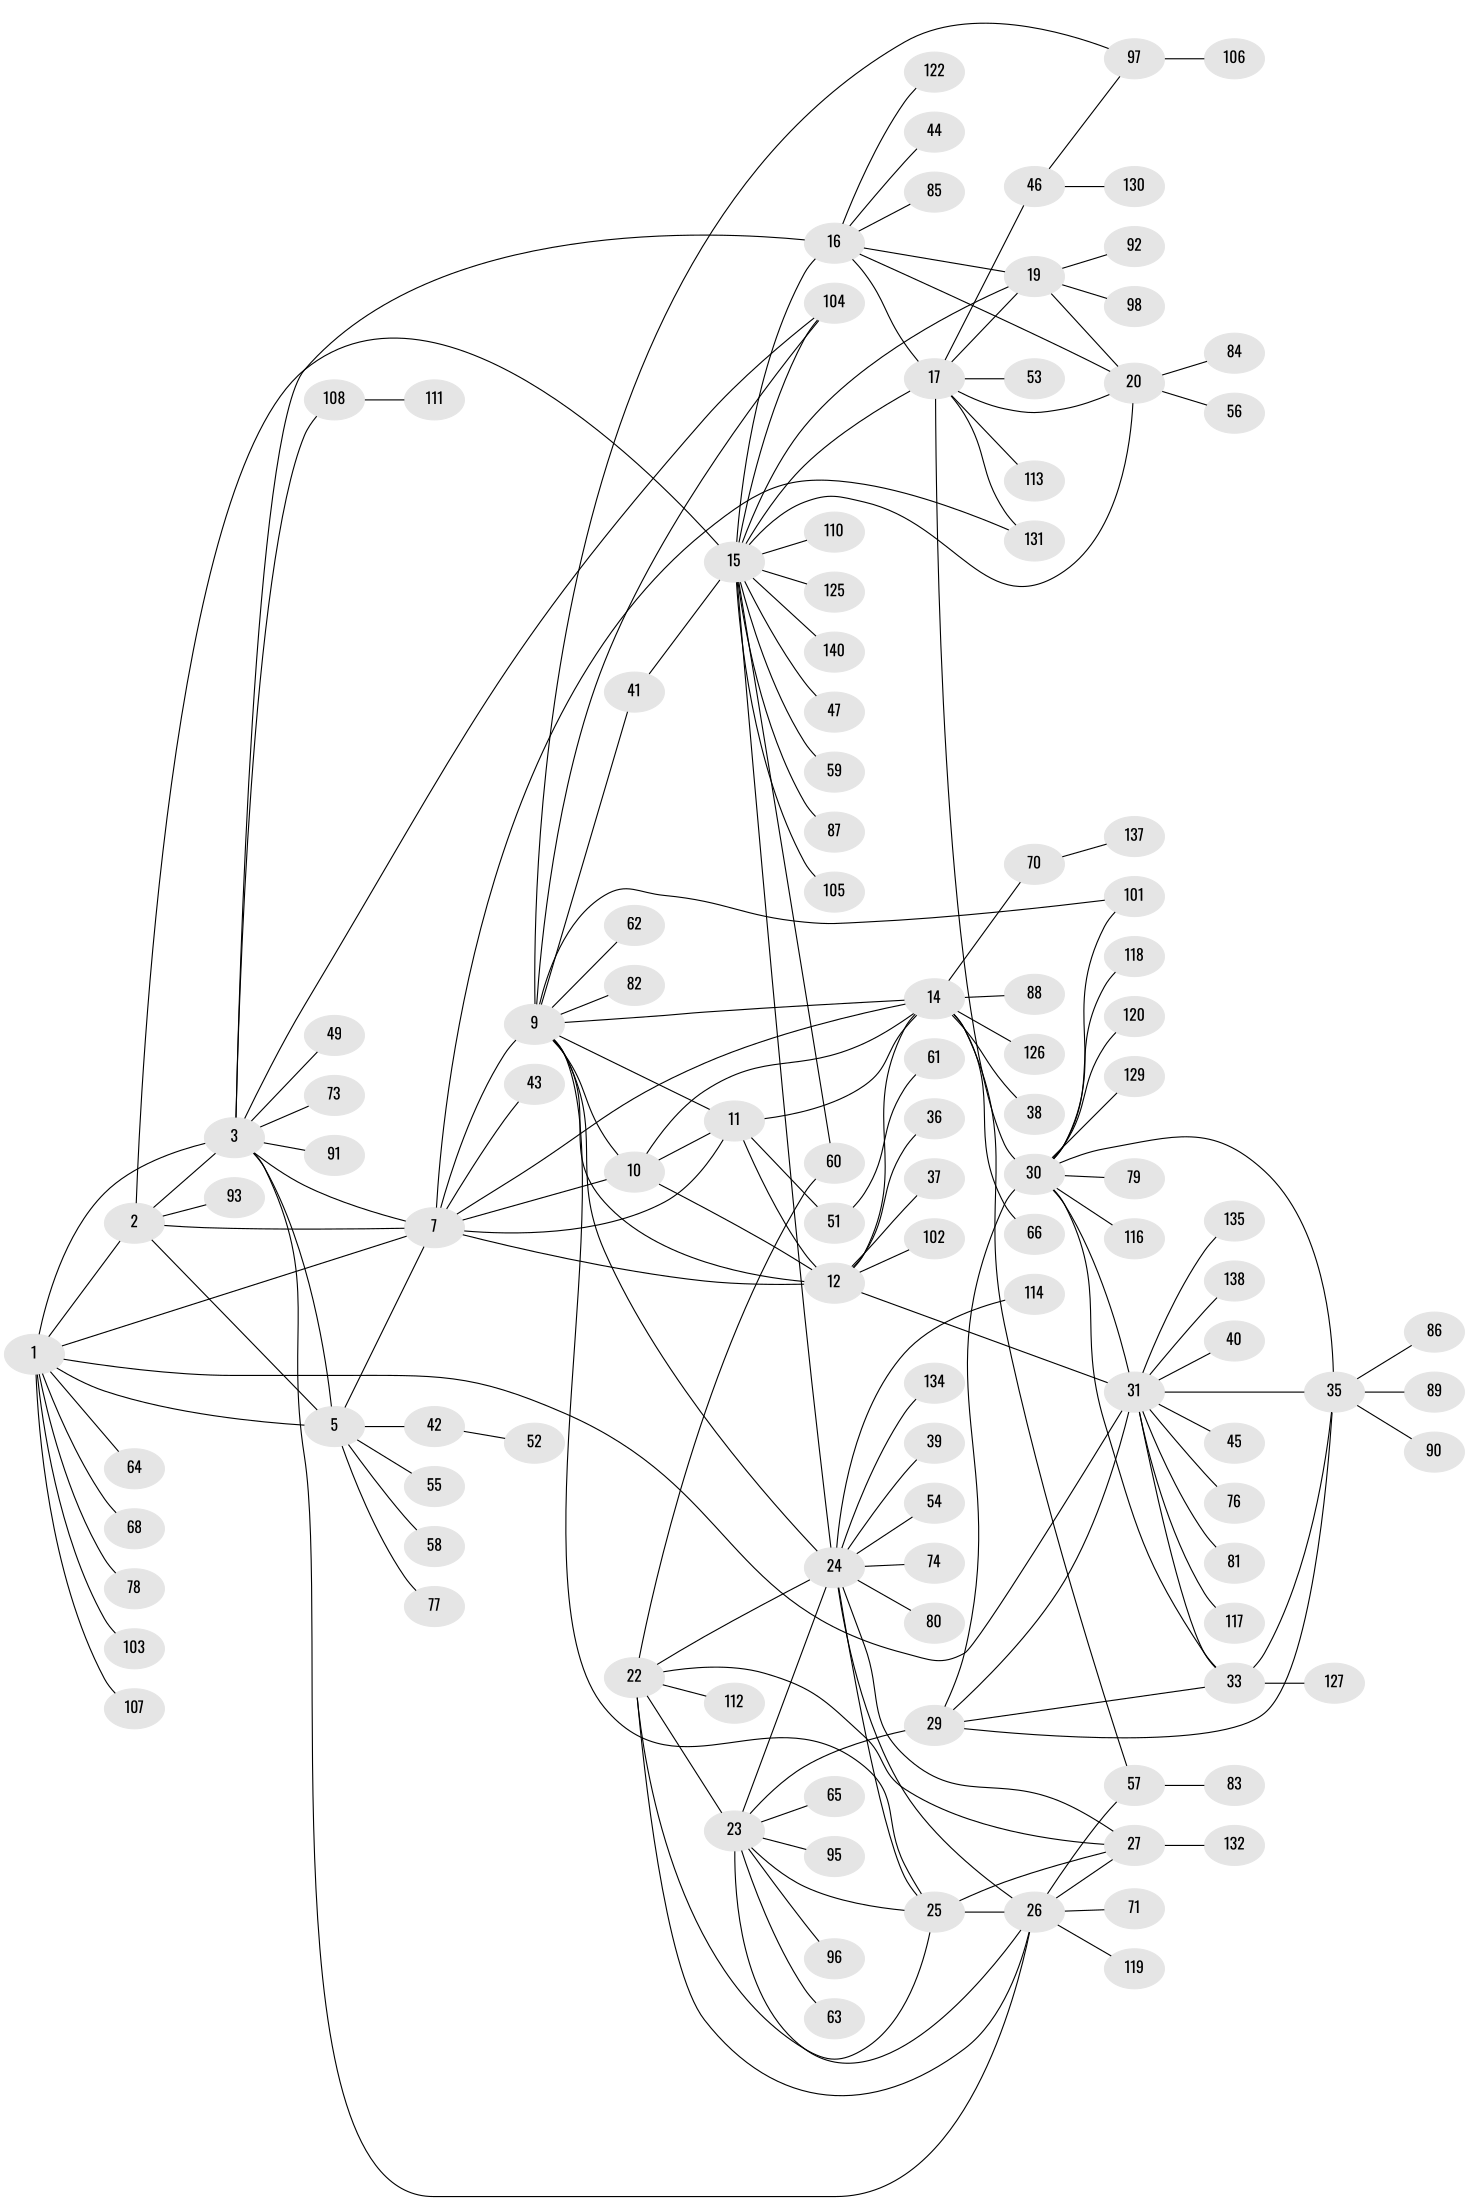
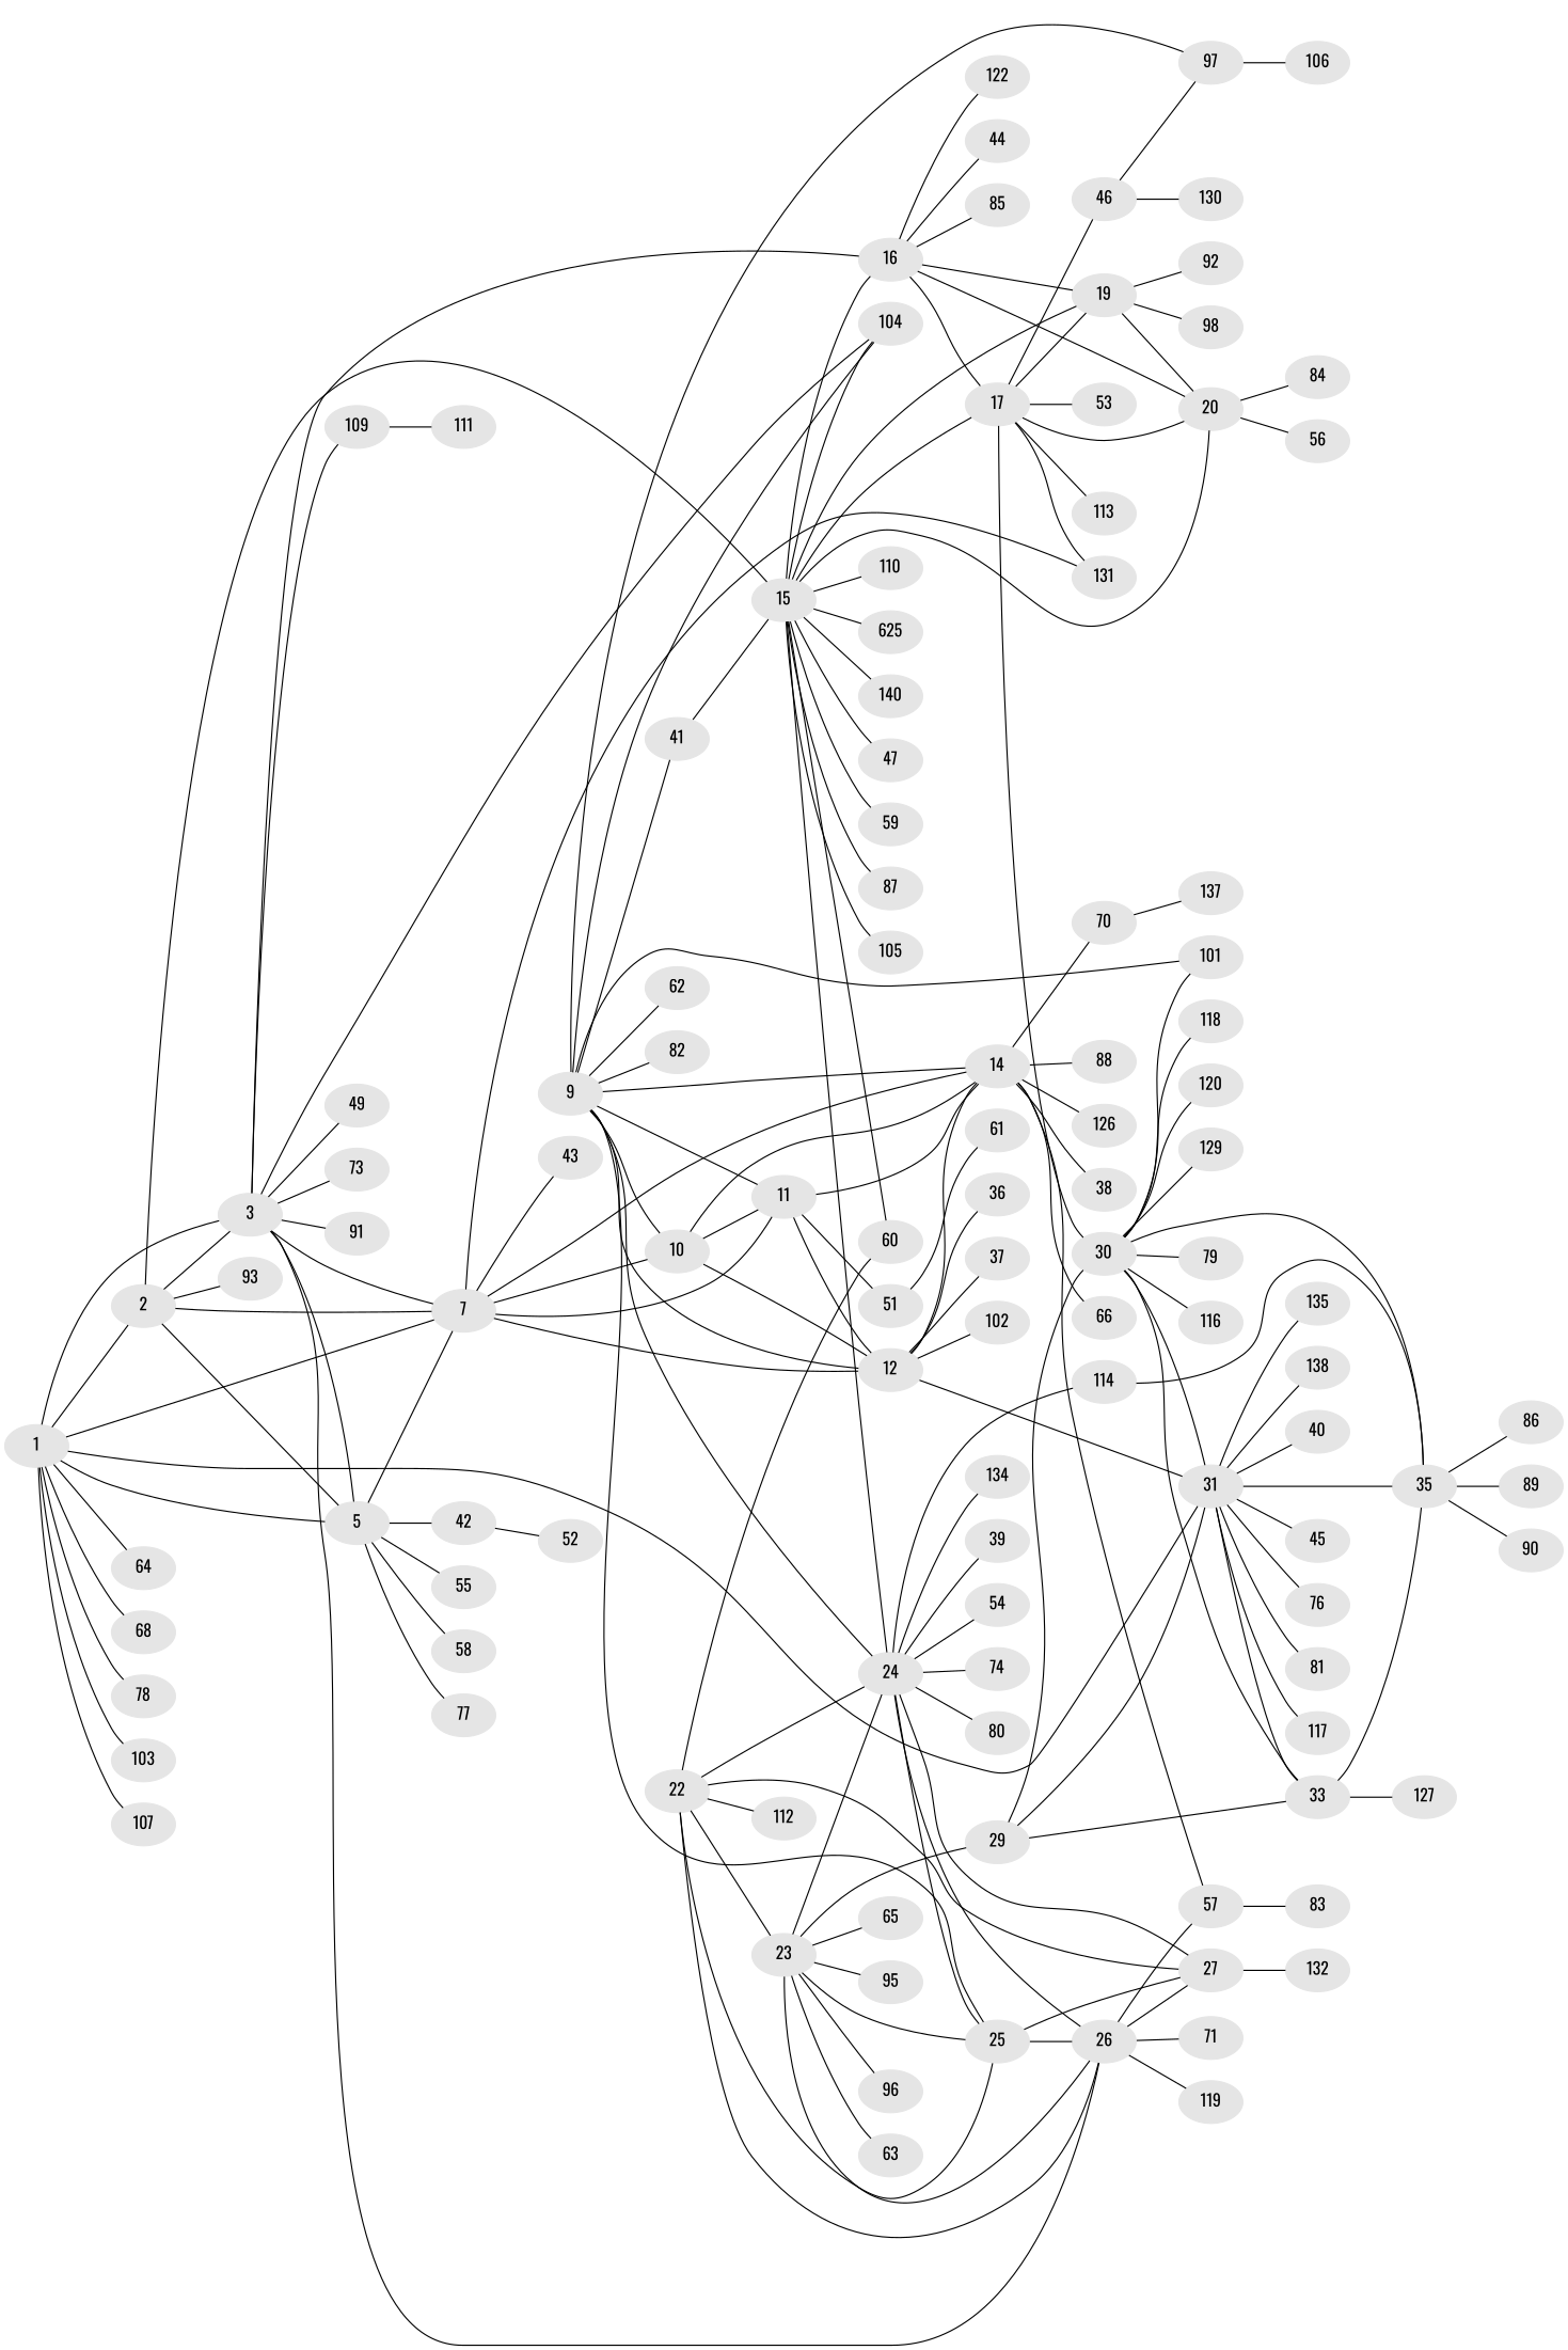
  graph {
    fontname=Oswald
    rankdir=LR
    node [color=gray90 fontname=Oswald style=filled]
    edge [fontname=Oswald]
    1 [super="+4"]
    2 [super="+100"]
    3 [super="+6"]
    5 [super="+50"]
    7 [super="+8"]
    31 [super="+34"]
    64
    68
    78
    103
    107
    15 [super="+72"]
    93
    16 [super="+21"]
    26 [super="+69"]
    49
    73
    91
    104 [super="+115"]
-   109 [label=108]
+   109
    42
    55
    58
    77
    9 [super="+94"]
    10
    11
    12 [super="+13"]
    14 [super="+67"]
    43
    131
    33 [super="+75"]
    35 [super="+124"]
    40
    45
    76
    81
    117
    135
    138
    24 [super="+28"]
    17 [super="+18"]
    19
    20 [super="+99"]
    47
    59
    60
    87
    105
    110
-   125
+   125 [label=625]
    140
    44
    85
    122
    57 [super="+121"]
    27 [super="+136"]
    71
    119
    111
    52
    25
    41
    62
    82
    97
    101
    51 [super="+128"]
    36
    37
    102
    38
    66
    70
    88
    126
    39
    54
    74
    80
    114
    134
    106 [super="+123"]
    61
    83 [super="+139"]
    137
    30 [super="+32"]
    46 [super="+48"]
    53
    113
    92 [super="+108"]
    98
    56
    84
    79
    116
    118
    120
    129
    130
    23 [super="+133"]
    29
    63
    65
    95
    96
    22
    112
    132
    127
    86
    89
    90
    1 -- 2 [weight=2]
    1 -- 3 [weight=4]
    1 -- 5 [weight=2]
    1 -- 7 [weight=2]
    1 -- 31
    1 -- 64
    1 -- 68
    1 -- 78
    1 -- 103
    1 -- 107
    2 -- 3 [weight=2]
    2 -- 5
    2 -- 7
    2 -- 15
    2 -- 93
    3 -- 5 [weight=2]
    3 -- 7 [weight=2]
    3 -- 16
    3 -- 26
    3 -- 49
    3 -- 73
    3 -- 91
    3 -- 104
    3 -- 109
    5 -- 7
    5 -- 42
    5 -- 55
    5 -- 58
    5 -- 77
-   7 -- 9
    7 -- 10
    7 -- 11
    7 -- 12 [weight=2]
    7 -- 14
    7 -- 43
    7 -- 131
    31 -- 33 [weight=2]
    31 -- 35 [weight=2]
    31 -- 40
    31 -- 45
    31 -- 76
    31 -- 81
    31 -- 117
    31 -- 135
    31 -- 138
    15 -- 16 [weight=2]
    15 -- 104
    15 -- 24
    15 -- 17 [weight=2]
    15 -- 19
    15 -- 20
    15 -- 47
    15 -- 59
    15 -- 60
    15 -- 87
    15 -- 105
    15 -- 110
    15 -- 125
    15 -- 140
    16 -- 17 [weight=4]
    16 -- 19 [weight=2]
    16 -- 20 [weight=2]
    16 -- 44
    16 -- 85
    16 -- 122
    26 -- 57
    26 -- 27
    26 -- 71
    26 -- 119
    109 -- 111
    42 -- 52
    9 -- 104
    9 -- 10
    9 -- 11
    9 -- 12 [weight=2]
    9 -- 14
    9 -- 24
    9 -- 25
    9 -- 41
    9 -- 62
    9 -- 82
    9 -- 97
    9 -- 101
    10 -- 11
    10 -- 12 [weight=2]
    10 -- 14
    11 -- 12 [weight=2]
    11 -- 14
    11 -- 51
    12 -- 31
    12 -- 14 [weight=2]
    12 -- 36
    12 -- 37
    12 -- 102
    14 -- 57
    14 -- 38
    14 -- 66
    14 -- 70
    14 -- 88
    14 -- 126
    33 -- 35
    33 -- 127
    35 -- 86
    35 -- 89
    35 -- 90
    24 -- 26 [weight=2]
    24 -- 27 [weight=2]
    24 -- 25 [weight=2]
    24 -- 39
    24 -- 54
    24 -- 74
    24 -- 80
    24 -- 114
    24 -- 134
    17 -- 131
    17 -- 19 [weight=2]
    17 -- 20 [weight=2]
    17 -- 30
    17 -- 46
    17 -- 53
    17 -- 113
    19 -- 20
    19 -- 92
    19 -- 98
    20 -- 56
    20 -- 84
    57 -- 83
    27 -- 132
    25 -- 26
    25 -- 27
    41 -- 15
    97 -- 106
    51 -- 61
    70 -- 137
    30 -- 31 [weight=4]
    30 -- 33 [weight=2]
    30 -- 35 [weight=2]
    30 -- 101
    30 -- 79
    30 -- 116
    30 -- 118
    30 -- 120
    30 -- 129
    46 -- 97
    46 -- 130
    23 -- 26
    23 -- 24 [weight=2]
    23 -- 25
    23 -- 29
    23 -- 63
    23 -- 65
    23 -- 95
    23 -- 96
    29 -- 31 [weight=2]
    29 -- 33
-   29 -- 35
+   114 -- 35
    29 -- 30 [weight=2]
    22 -- 26
    22 -- 24 [weight=2]
    22 -- 60
    22 -- 27
    22 -- 25
    22 -- 23
    22 -- 112
  }
